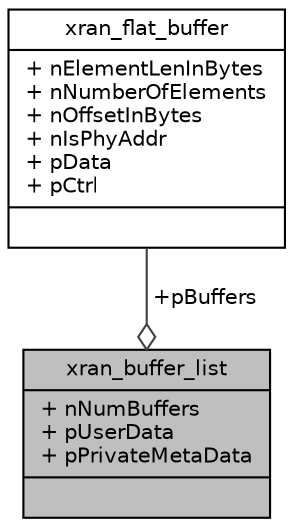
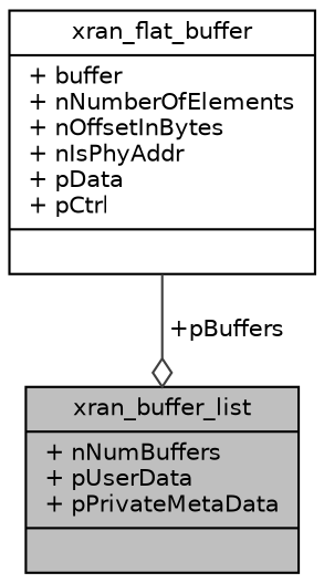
  digraph {
    node [color=black fontname=Helvetica fontsize=10 shape=record style=filled]
    n1 [fillcolor=grey75 fontcolor=black height=0.2 label="{xran_buffer_list\n|+ nNumBuffers\l+ pUserData\l+ pPrivateMetaData\l|}" width=0.4]
-   n2 [fillcolor=white height=0.2 label="{xran_flat_buffer\n|+ nElementLenInBytes\l+ nNumberOfElements\l+ nOffsetInBytes\l+ nIsPhyAddr\l+ pData\l+ pCtrl\l|}" width=0.4]
+   n2 [fillcolor=white height=0.2 label="{xran_flat_buffer\n|+ buffer\l+ nNumberOfElements\l+ nOffsetInBytes\l+ nIsPhyAddr\l+ pData\l+ pCtrl\l|}" width=0.4]
    n2 -> n1 [arrowhead=odiamond color=grey25 fontname=Helvetica fontsize=10 label=" +pBuffers" labelfontname=Helvetica labelfontsize=10 style=solid]
  }
